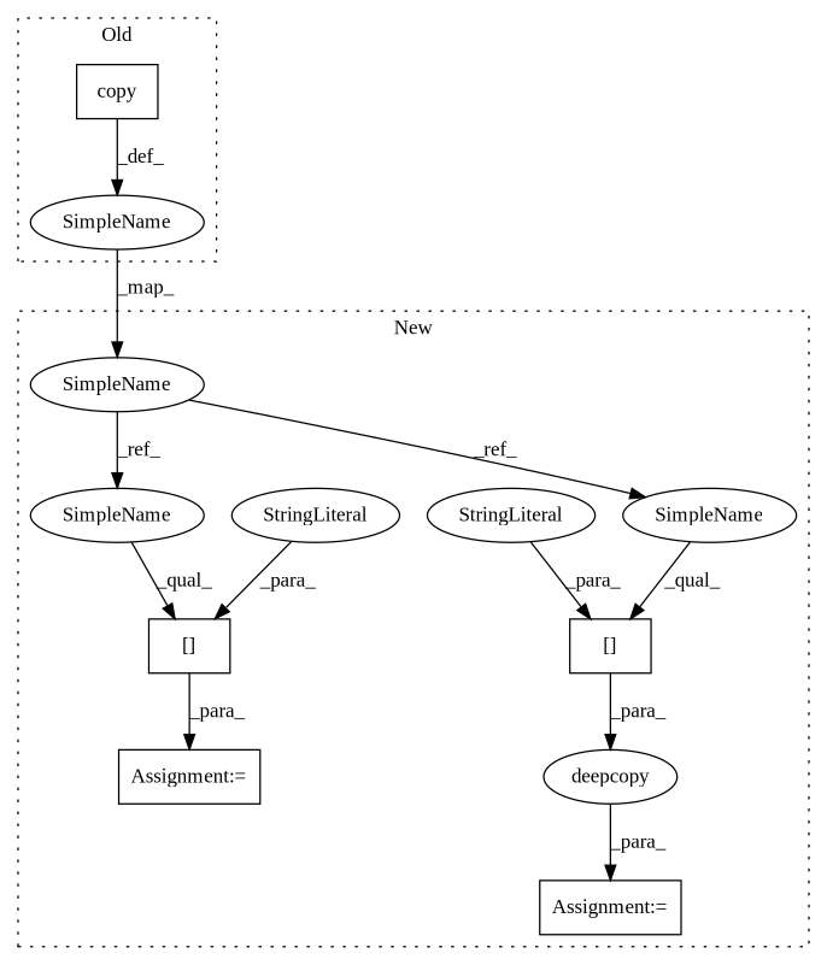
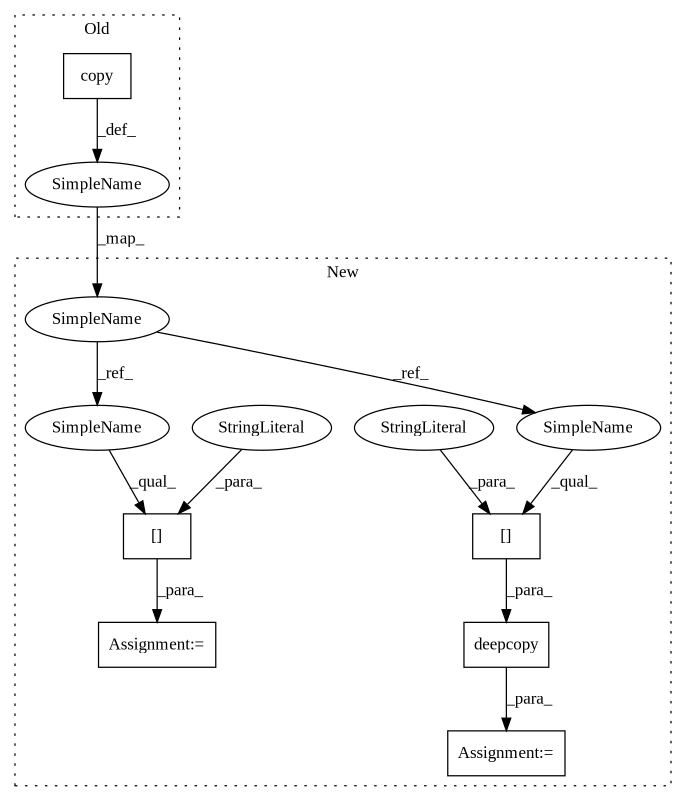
  digraph {
    fontname="Liberation Serif"
    node [a=42 l=8 shape=box fontname="Liberation Serif"]
    edge [fontname="Liberation Serif"]
    n1 [a=32 l=6 label=copy s=785]
    n2 [label=SimpleName s=756 shape=ellipse]
-   n3 [a=32 l="9,1" label=deepcopy s="559,586" shape=ellipse]
+   n3 [a=32 l="9,1" label=deepcopy s="559,586"]
    n4 [a=2 l="9,1" label="[]" s="568,585"]
    n5 [label=SimpleName s=487 shape=ellipse]
    n6 [a=2 l="9,1" label="[]" s="528,543"]
    n7 [a=45 label=StringLiteral s=577 shape=ellipse]
    n8 [a=7 l=1 label="Assignment:=" s=558]
    n9 [a=7 l=1 label="Assignment:=" s=527]
    n10 [a=45 l=6 label=StringLiteral s=537 shape=ellipse]
    n11 [label=SimpleName s=528 shape=ellipse]
    n12 [label=SimpleName s=568 shape=ellipse]
    subgraph cluster_1 {
      label=Old
      style=dotted
      n1
      n2
    }
    subgraph cluster_2 {
      label=New
      style=dotted
      n3
      n4
      n5
      n6
      n7
      n8
      n9
      n10
      n11
      n12
    }
    n1 -> n2 [label=_def_]
    n2 -> n5 [label=_map_]
    n3 -> n8 [label=_para_]
    n4 -> n3 [label=_para_]
    n5 -> n11 [label=_ref_]
    n5 -> n12 [label=_ref_]
    n6 -> n9 [label=_para_]
    n7 -> n4 [label=_para_]
    n10 -> n6 [label=_para_]
    n11 -> n6 [label=_qual_]
    n12 -> n4 [label=_qual_]
  }
